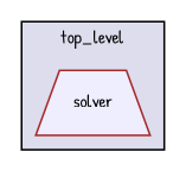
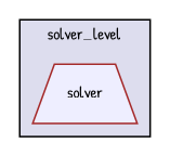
  digraph {
    compound=true
    rankdir=LR
    fontname="Patrick Hand"
    n1 [fillcolor="#eeeeff" fontname="Patrick Hand" fontsize=10 label=solver pencolor=black shape=trapezium style=filled color=brown]
    subgraph cluster_1 {
      bgcolor="#ddddee"
      fontsize=10
-     label=top_level
+     label=solver_level
      pencolor=black
      n1
    }
  }
